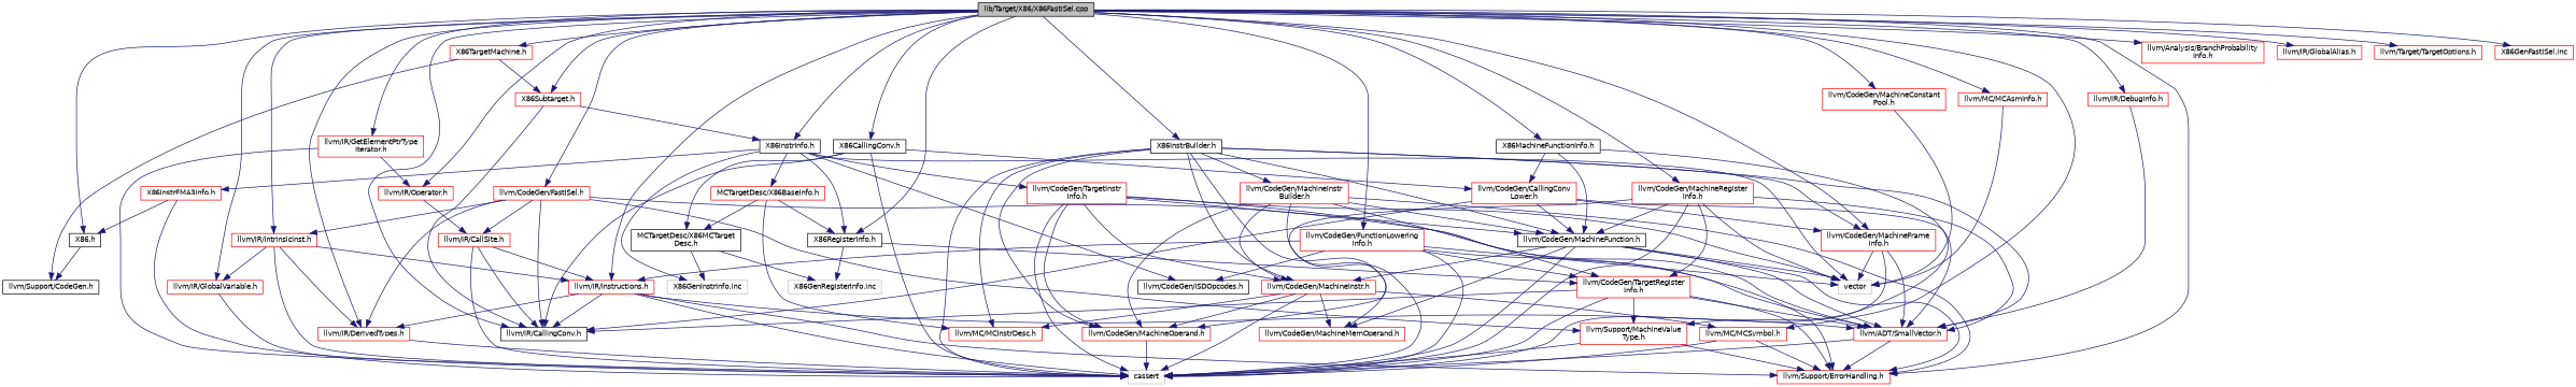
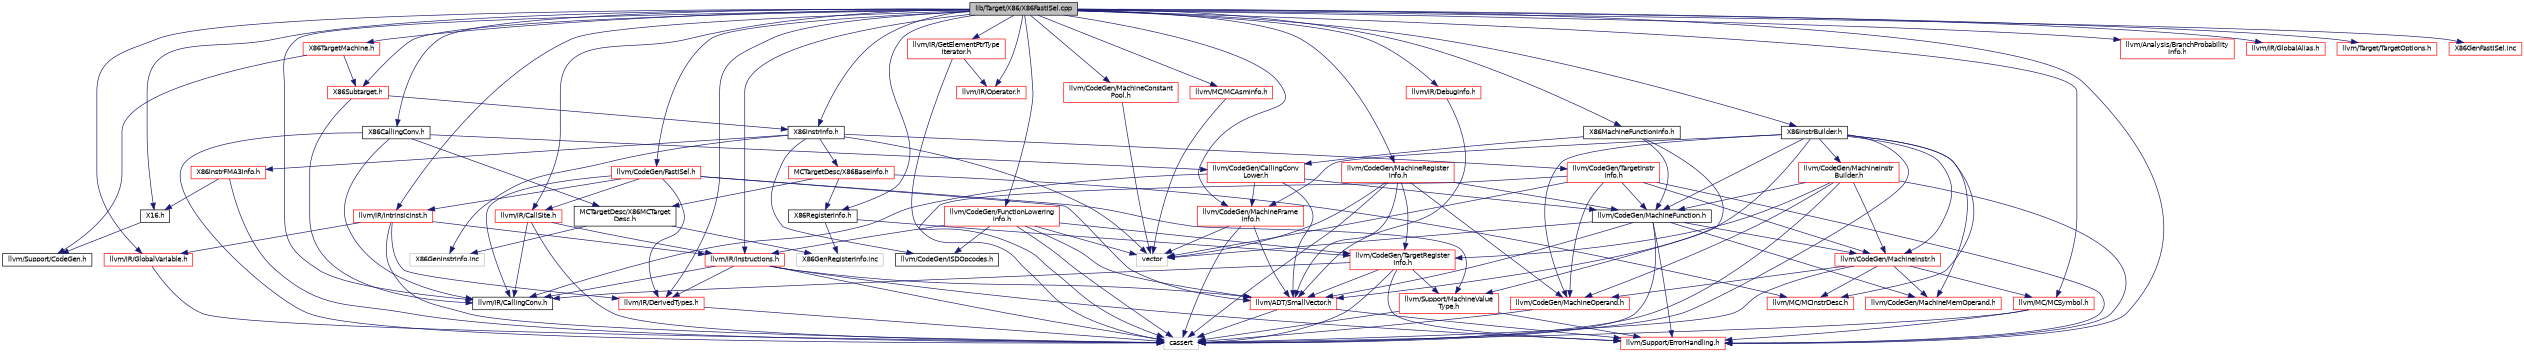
  digraph {
    node [color=red fontname=Helvetica fontsize=10 shape=box]
    edge [color=midnightblue fontname=Helvetica fontsize=10 labelfontname=Helvetica labelfontsize=10 style=solid]
    n1 [color=black fillcolor=grey75 fontcolor=black height=0.2 label="lib/Target/X86/X86FastISel.cpp" style=filled width=0.4]
-   n2 [color=black height=0.2 label="X86.h" width=0.4]
+   n2 [color=black height=0.2 label="X16.h" width=0.4]
    n3 [color=black height=0.2 label="X86CallingConv.h" width=0.4]
    n4 [height=0.2 label="llvm/Support/ErrorHandling.h" width=0.4]
    n5 [height=0.2 label="llvm/CodeGen/MachineFrame\lInfo.h" width=0.4]
    n6 [height=0.2 label="llvm/MC/MCSymbol.h" width=0.4]
    n7 [color=black height=0.2 label="llvm/IR/CallingConv.h" width=0.4]
    n8 [color=black height=0.2 label="X86InstrBuilder.h" width=0.4]
    n9 [color=black height=0.2 label="X86InstrInfo.h" width=0.4]
    n10 [color=black height=0.2 label="X86RegisterInfo.h" width=0.4]
    n11 [color=black height=0.2 label="X86MachineFunctionInfo.h" width=0.4]
    n12 [height=0.2 label="X86Subtarget.h" width=0.4]
    n13 [height=0.2 label="X86TargetMachine.h" width=0.4]
    n14 [height=0.2 label="llvm/Analysis/BranchProbability\lInfo.h" width=0.4]
    n15 [height=0.2 label="llvm/CodeGen/FastISel.h" width=0.4]
    n16 [height=0.2 label="llvm/IR/CallSite.h" width=0.4]
    n17 [height=0.2 label="llvm/IR/Instructions.h" width=0.4]
    n18 [height=0.2 label="llvm/IR/DerivedTypes.h" width=0.4]
    n19 [height=0.2 label="llvm/IR/IntrinsicInst.h" width=0.4]
    n20 [height=0.2 label="llvm/IR/GlobalVariable.h" width=0.4]
    n21 [height=0.2 label="llvm/CodeGen/FunctionLowering\lInfo.h" width=0.4]
    n22 [height=0.2 label="llvm/CodeGen/MachineConstant\lPool.h" width=0.4]
    n23 [height=0.2 label="llvm/CodeGen/MachineRegister\lInfo.h" width=0.4]
    n24 [height=0.2 label="llvm/IR/DebugInfo.h" width=0.4]
    n25 [height=0.2 label="llvm/IR/GetElementPtrType\lIterator.h" width=0.4]
    n26 [height=0.2 label="llvm/IR/Operator.h" width=0.4]
    n27 [height=0.2 label="llvm/IR/GlobalAlias.h" width=0.4]
    n28 [height=0.2 label="llvm/MC/MCAsmInfo.h" width=0.4]
    n29 [height=0.2 label="llvm/Target/TargetOptions.h" width=0.4]
    n30 [height=0.2 label="X86GenFastISel.inc" width=0.4]
    n31 [color=black height=0.2 label="llvm/Support/CodeGen.h" width=0.4]
    n32 [color=black height=0.2 label="MCTargetDesc/X86MCTarget\lDesc.h" width=0.4]
    n33 [height=0.2 label="llvm/CodeGen/CallingConv\lLower.h" width=0.4]
    n34 [color=grey75 height=0.2 label=cassert width=0.4]
    n35 [height=0.2 label="llvm/ADT/SmallVector.h" width=0.4]
    n36 [color=grey75 height=0.2 label=vector width=0.4]
    n37 [color=black height=0.2 label="llvm/CodeGen/MachineFunction.h" width=0.4]
    n38 [height=0.2 label="llvm/CodeGen/MachineInstr.h" width=0.4]
    n39 [height=0.2 label="llvm/CodeGen/MachineMemOperand.h" width=0.4]
    n40 [height=0.2 label="llvm/CodeGen/MachineOperand.h" width=0.4]
    n41 [height=0.2 label="llvm/MC/MCInstrDesc.h" width=0.4]
    n42 [height=0.2 label="llvm/CodeGen/MachineInstr\lBuilder.h" width=0.4]
    n43 [color=grey75 height=0.2 label="X86GenInstrInfo.inc" width=0.4]
    n44 [height=0.2 label="MCTargetDesc/X86BaseInfo.h" width=0.4]
    n45 [height=0.2 label="X86InstrFMA3Info.h" width=0.4]
    n46 [color=black height=0.2 label="llvm/CodeGen/ISDOpcodes.h" width=0.4]
    n47 [height=0.2 label="llvm/CodeGen/TargetInstr\lInfo.h" width=0.4]
    n48 [color=grey75 height=0.2 label="X86GenRegisterInfo.inc" width=0.4]
    n49 [height=0.2 label="llvm/CodeGen/TargetRegister\lInfo.h" width=0.4]
    n50 [height=0.2 label="llvm/Support/MachineValue\lType.h" width=0.4]
    n1 -> n2
    n1 -> n3
    n1 -> n4
    n1 -> n5
    n1 -> n6
    n1 -> n7
    n1 -> n8
    n1 -> n9
    n1 -> n10
    n1 -> n11
    n1 -> n12
    n1 -> n13
    n1 -> n14
    n1 -> n15
-   n26 -> n16
+   n1 -> n16
    n1 -> n17
    n1 -> n18
    n1 -> n19
    n1 -> n20
    n1 -> n21
    n1 -> n22
    n1 -> n23
    n1 -> n24
    n1 -> n25
    n1 -> n26
    n1 -> n27
    n1 -> n28
    n1 -> n29
    n1 -> n30
    n2 -> n31
    n3 -> n7
    n3 -> n32
    n3 -> n33
    n3 -> n34
    n5 -> n34
    n5 -> n35
    n5 -> n36
    n6 -> n4
    n6 -> n34
    n8 -> n5
    n8 -> n34
    n8 -> n35
    n8 -> n37
    n8 -> n38
    n8 -> n39
    n8 -> n40
    n8 -> n41
    n8 -> n42
-   n9 -> n10
    n9 -> n36
    n9 -> n43
    n9 -> n44
    n9 -> n45
    n9 -> n46
    n9 -> n47
    n10 -> n48
    n10 -> n49
    n11 -> n33
    n11 -> n37
    n11 -> n50
    n12 -> n7
    n12 -> n9
    n13 -> n12
    n13 -> n31
    n15 -> n7
    n15 -> n16
    n15 -> n18
    n15 -> n19
    n15 -> n35
    n15 -> n50
    n16 -> n7
    n16 -> n17
    n16 -> n34
    n17 -> n4
    n17 -> n7
    n17 -> n18
    n17 -> n34
    n17 -> n35
    n18 -> n34
    n19 -> n17
    n19 -> n18
    n19 -> n20
    n19 -> n34
    n20 -> n34
    n21 -> n17
    n21 -> n34
    n21 -> n35
    n21 -> n36
    n21 -> n46
    n21 -> n49
    n22 -> n36
    n23 -> n34
    n23 -> n35
    n23 -> n36
    n23 -> n37
    n23 -> n40
    n23 -> n49
    n24 -> n35
    n25 -> n26
    n25 -> n34
    n28 -> n36
    n32 -> n43
    n32 -> n48
    n33 -> n5
    n33 -> n7
    n33 -> n35
    n33 -> n37
    n35 -> n4
    n35 -> n34
    n37 -> n4
    n37 -> n34
    n37 -> n35
    n37 -> n36
    n37 -> n38
    n37 -> n39
    n38 -> n6
    n38 -> n34
    n38 -> n39
    n38 -> n40
    n38 -> n41
    n40 -> n34
    n42 -> n4
    n42 -> n34
    n42 -> n37
    n42 -> n38
    n42 -> n40
    n42 -> n49
    n44 -> n10
    n44 -> n32
    n44 -> n41
    n45 -> n2
    n45 -> n34
    n47 -> n4
    n47 -> n34
    n47 -> n36
    n47 -> n37
    n47 -> n38
    n47 -> n40
    n49 -> n4
    n49 -> n7
    n49 -> n34
    n49 -> n35
    n49 -> n50
    n50 -> n4
    n50 -> n34
  }
